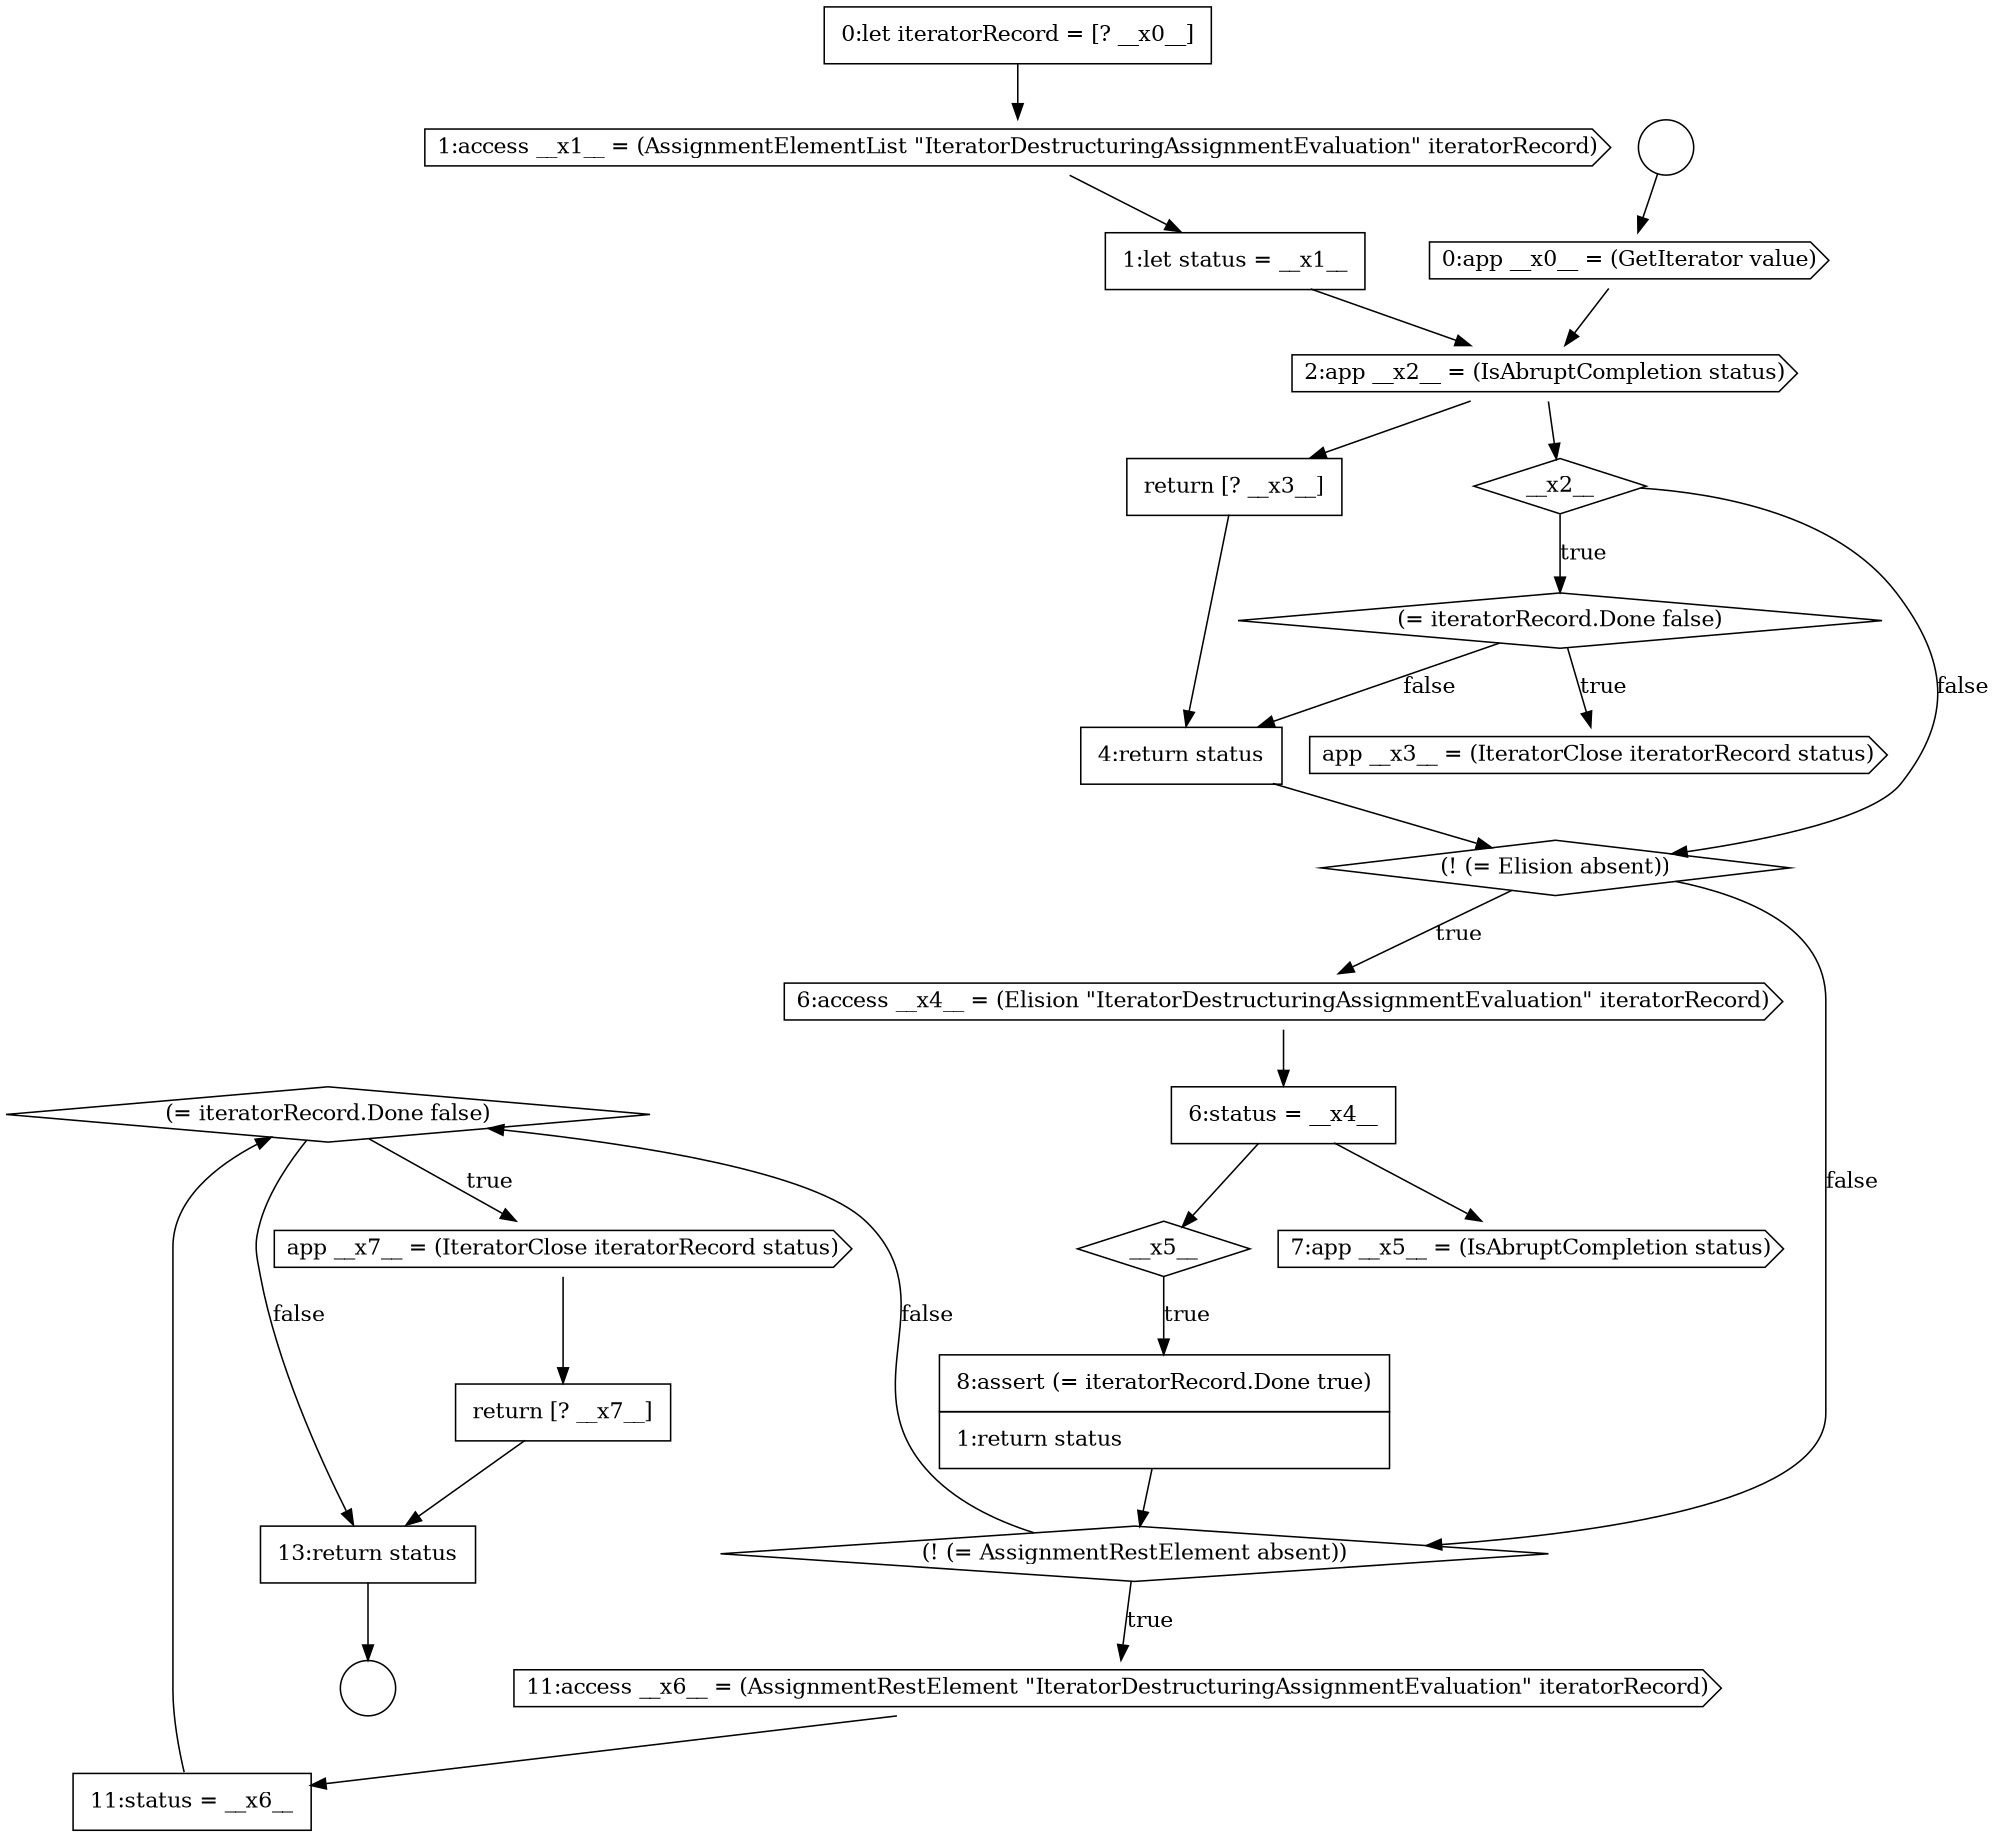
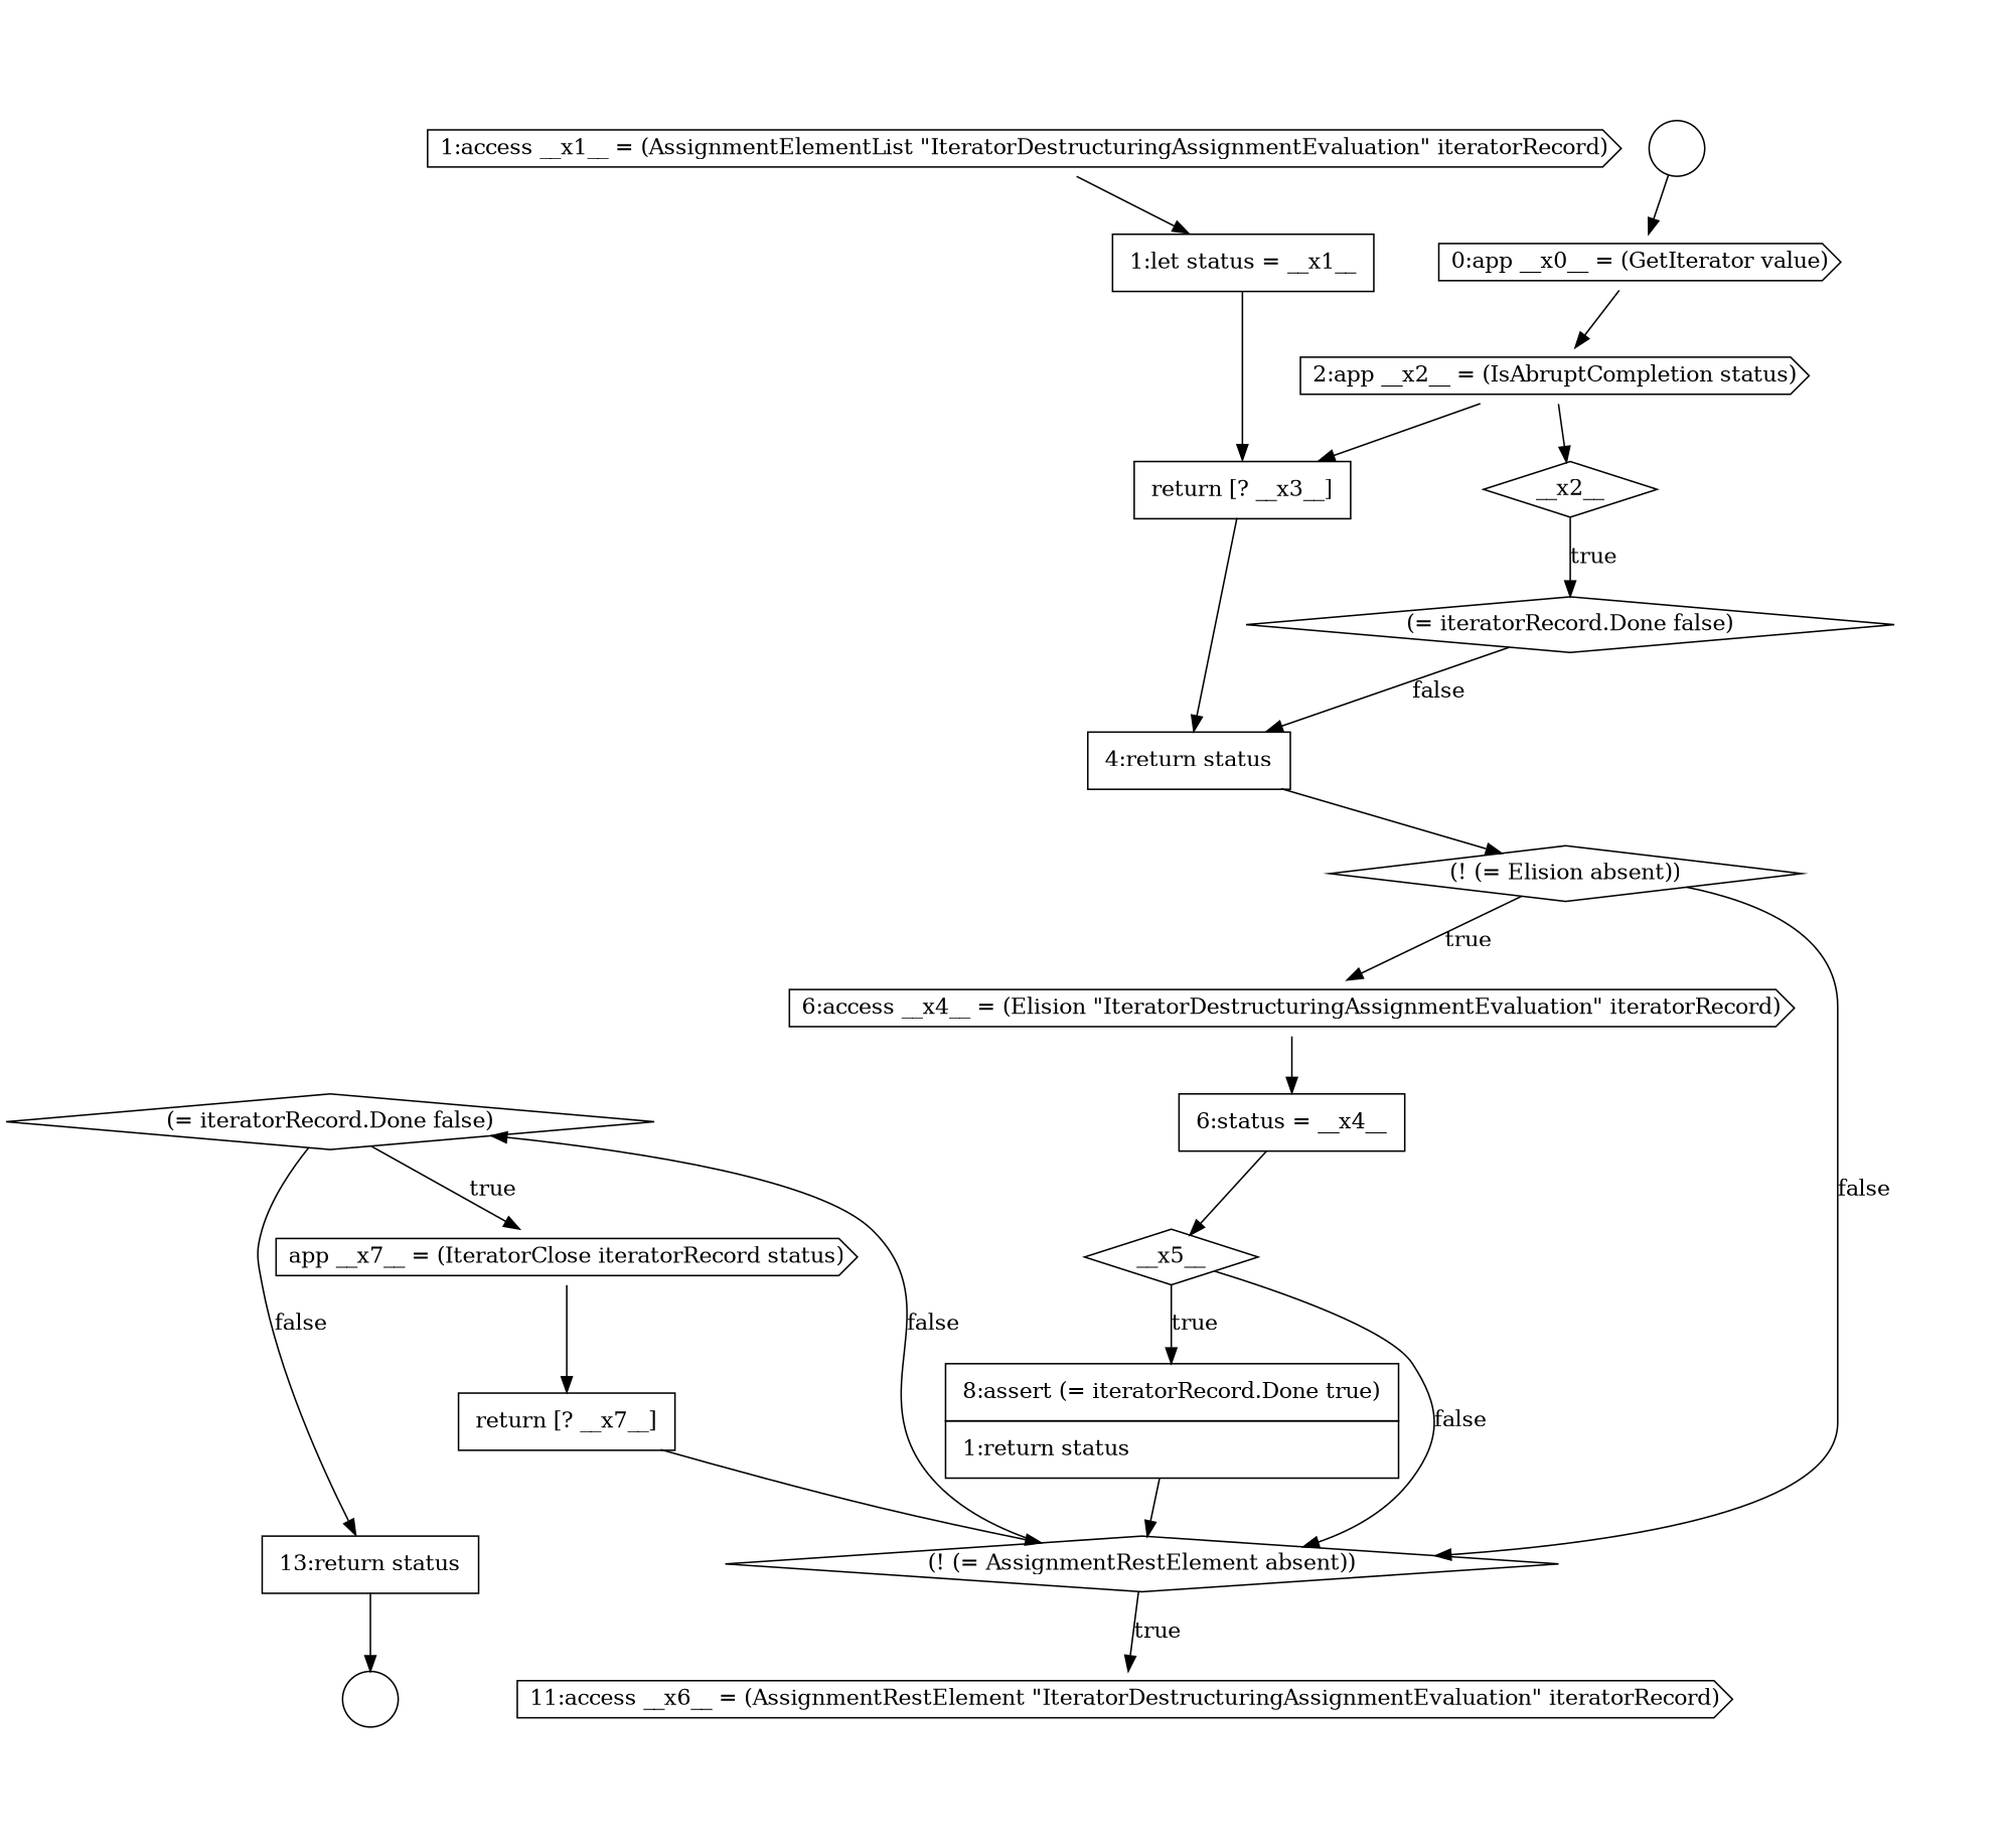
  digraph {
    node [color=black fillcolor=white shape=none style=filled]
    edge [color=black]
    n1 [label=<<font color="black">     <table border="0" cellborder="1" cellspacing="0" cellpadding="10">       <tr><td align="left">13:return status</td></tr>     </table>   </font>> margin=0]
    n2 [label=" " shape=circle]
    n3 [label=<<font color="black">     <table border="0" cellborder="1" cellspacing="0" cellpadding="10">       <tr><td align="left">4:return status</td></tr>     </table>   </font>> margin=0]
    n4 [label=<<font color="black">(! (= Elision absent))</font>> shape=diamond]
    n5 [label=<<font color="black">(! (= AssignmentRestElement absent))</font>> shape=diamond]
    n6 [label=<<font color="black">6:access __x4__ = (Elision &quot;IteratorDestructuringAssignmentEvaluation&quot; iteratorRecord)</font>> shape=cds]
    n7 [label=<<font color="black">     <table border="0" cellborder="1" cellspacing="0" cellpadding="10">       <tr><td align="left">6:status = __x4__</td></tr>     </table>   </font>> margin=0]
-   n8 [label=<<font color="black">7:app __x5__ = (IsAbruptCompletion status)</font>> shape=cds]
    n9 [label=<<font color="black">__x5__</font>> shape=diamond]
-   n10 [label=<<font color="black">     <table border="0" cellborder="1" cellspacing="0" cellpadding="10">       <tr><td align="left">11:status = __x6__</td></tr>     </table>   </font>> margin=0]
    n11 [label=<<font color="black">(= iteratorRecord.Done false)</font>> shape=diamond]
    n12 [label=<<font color="black">app __x7__ = (IteratorClose iteratorRecord status)</font>> shape=cds]
    n13 [label=<<font color="black">(= iteratorRecord.Done false)</font>> shape=diamond]
-   n14 [label=<<font color="black">app __x3__ = (IteratorClose iteratorRecord status)</font>> shape=cds]
    n15 [label=" " shape=circle]
    n16 [label=<<font color="black">0:app __x0__ = (GetIterator value)</font>> shape=cds]
    n17 [label=<<font color="black">2:app __x2__ = (IsAbruptCompletion status)</font>> shape=cds]
    n18 [label=<<font color="black">     <table border="0" cellborder="1" cellspacing="0" cellpadding="10">       <tr><td align="left">8:assert (= iteratorRecord.Done true)</td></tr>       <tr><td align="left">1:return status</td></tr>     </table>   </font>> margin=0]
    n19 [label=<<font color="black">11:access __x6__ = (AssignmentRestElement &quot;IteratorDestructuringAssignmentEvaluation&quot; iteratorRecord)</font>> shape=cds]
    n20 [label=<<font color="black">     <table border="0" cellborder="1" cellspacing="0" cellpadding="10">       <tr><td align="left">return [? __x7__]</td></tr>     </table>   </font>> margin=0]
-   n21 [label=<<font color="black">     <table border="0" cellborder="1" cellspacing="0" cellpadding="10">       <tr><td align="left">0:let iteratorRecord = [? __x0__]</td></tr>     </table>   </font>> margin=0]
    n22 [label=<<font color="black">1:access __x1__ = (AssignmentElementList &quot;IteratorDestructuringAssignmentEvaluation&quot; iteratorRecord)</font>> shape=cds]
    n23 [label=<<font color="black">     <table border="0" cellborder="1" cellspacing="0" cellpadding="10">       <tr><td align="left">1:let status = __x1__</td></tr>     </table>   </font>> margin=0]
    n24 [label=<<font color="black">     <table border="0" cellborder="1" cellspacing="0" cellpadding="10">       <tr><td align="left">return [? __x3__]</td></tr>     </table>   </font>> margin=0]
    n25 [label=<<font color="black">__x2__</font>> shape=diamond]
    n1 -> n2
    n3 -> n4
    n4 -> n5 [label=<<font color="black">false</font>>]
    n4 -> n6 [label=<<font color="black">true</font>>]
    n5 -> n11 [label=<<font color="black">false</font>>]
    n5 -> n19 [label=<<font color="black">true</font>>]
    n6 -> n7
-   n7 -> n8
    n7 -> n9
+   n9 -> n5 [label=<<font color="black">false</font>>]
    n9 -> n18 [label=<<font color="black">true</font>>]
-   n10 -> n11
    n11 -> n1 [label=<<font color="black">false</font>>]
    n11 -> n12 [label=<<font color="black">true</font>>]
    n12 -> n20
    n13 -> n3 [label=<<font color="black">false</font>>]
-   n13 -> n14 [label=<<font color="black">true</font>>]
    n15 -> n16
    n16 -> n17
    n17 -> n24
    n17 -> n25
    n18 -> n5
-   n19 -> n10
-   n20 -> n1
-   n21 -> n22
+   n20 -> n5
    n22 -> n23
-   n23 -> n17
+   n23 -> n24
    n24 -> n3
-   n25 -> n4 [label=<<font color="black">false</font>>]
    n25 -> n13 [label=<<font color="black">true</font>>]
  }
